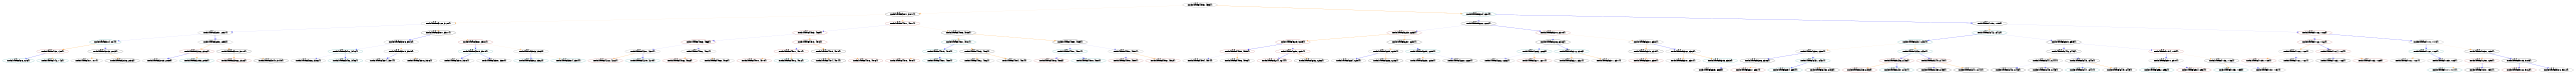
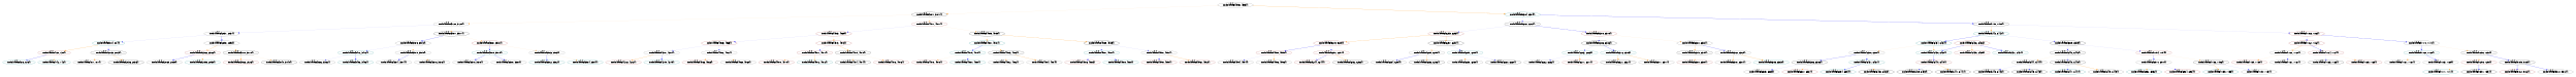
  digraph {
    node [color=gray40]
    edge [arrowhead=tee color=blue style=dotted]
    n1 [label="Node{data=[4993, 4993]}"]
    n2 [color=black label="Node{data=[3871, 3871]}"]
    n3 [color=teal label="Node{data=[6384, 6384]}"]
    n4 [label="Node{data=[3120, 3120]}"]
    n5 [color=brown label="Node{data=[4977, 4977]}"]
    n6 [color=black label="Node{data=[6261, 6261]}"]
    n7 [color=black label="Node{data=[7158, 7158]}"]
    n8 [label="Node{data=[2037, 2037]}"]
    n9 [color=black label="Node{data=[3577, 3577]}"]
    n10 [color=brown label="Node{data=[4969, 4969]}"]
    n11 [color=black label="Node{data=[4985, 4985]}"]
    n12 [color=teal label="Node{data=[804, 804]}"]
    n13 [label="Node{data=[2898, 2898]}"]
    n14 [label="Node{data=[3573, 3573]}"]
    n15 [color=brown label="Node{data=[3581, 3581]}"]
    n16 [color=brown label="Node{data=[738, 738]}"]
    n17 [color=black label="Node{data=[2003, 2003]}"]
    n18 [color=brown label="Node{data=[2366, 2366]}"]
    n19 [color=black label="Node{data=[3018, 3018]}"]
    n20 [color=teal label="Node{data=[676, 676]}"]
    n21 [color=teal label="Node{data=[742, 742]}"]
    n22 [label="Node{data=[817, 817]}"]
    n23 [color=black label="Node{data=[2036, 2036]}"]
    n24 [label="Node{data=[2069, 2069]}"]
    n25 [color=teal label="Node{data=[2893, 2893]}"]
    n26 [color=brown label="Node{data=[2926, 2926]}"]
    n27 [color=black label="Node{data=[3040, 3040]}"]
    n28 [color=teal label="Node{data=[3416, 3416]}"]
    n29 [label="Node{data=[3575, 3575]}"]
    n30 [color=teal label="Node{data=[3579, 3579]}"]
    n31 [label="Node{data=[3583, 3583]}"]
    n32 [label="Node{data=[3382, 3382]}"]
    n33 [color=teal label="Node{data=[3496, 3496]}"]
    n34 [label="Node{data=[3574, 3574]}"]
    n35 [label="Node{data=[3576, 3576]}"]
    n36 [label="Node{data=[3578, 3578]}"]
    n37 [label="Node{data=[3580, 3580]}"]
    n38 [color=teal label="Node{data=[3582, 3582]}"]
    n39 [color=teal label="Node{data=[3584, 3584]}"]
    n40 [color=brown label="Node{data=[4965, 4965]}"]
    n41 [color=brown label="Node{data=[4973, 4973]}"]
    n42 [color=teal label="Node{data=[4981, 4981]}"]
    n43 [color=black label="Node{data=[4989, 4989]}"]
    n44 [label="Node{data=[4207, 4207]}"]
    n45 [label="Node{data=[4967, 4967]}"]
    n46 [color=brown label="Node{data=[4971, 4971]}"]
    n47 [color=black label="Node{data=[4975, 4975]}"]
    n48 [color=brown label="Node{data=[4202, 4202]}"]
    n49 [color=teal label="Node{data=[4219, 4219]}"]
    n50 [color=brown label="Node{data=[4966, 4966]}"]
    n51 [label="Node{data=[4968, 4968]}"]
    n52 [color=brown label="Node{data=[4970, 4970]}"]
    n53 [color=teal label="Node{data=[4972, 4972]}"]
    n54 [color=black label="Node{data=[4974, 4974]}"]
    n55 [color=brown label="Node{data=[4976, 4976]}"]
    n56 [color=teal label="Node{data=[4979, 4979]}"]
    n57 [color=black label="Node{data=[4983, 4983]}"]
    n58 [color=teal label="Node{data=[4987, 4987]}"]
    n59 [label="Node{data=[4991, 4991]}"]
    n60 [color=brown label="Node{data=[4978, 4978]}"]
    n61 [color=teal label="Node{data=[4980, 4980]}"]
    n62 [label="Node{data=[4982, 4982]}"]
    n63 [label="Node{data=[4984, 4984]}"]
    n64 [color=brown label="Node{data=[4986, 4986]}"]
    n65 [color=teal label="Node{data=[4988, 4988]}"]
    n66 [color=brown label="Node{data=[4990, 4990]}"]
    n67 [color=brown label="Node{data=[4992, 4992]}"]
    n68 [color=brown label="Node{data=[6253, 6253]}"]
    n69 [color=brown label="Node{data=[6378, 6378]}"]
    n70 [color=teal label="Node{data=[6442, 6442]}"]
    n71 [color=brown label="Node{data=[7166, 7166]}"]
    n72 [color=brown label="Node{data=[5209, 5209]}"]
    n73 [color=black label="Node{data=[6257, 6257]}"]
    n74 [color=black label="Node{data=[6306, 6306]}"]
    n75 [label="Node{data=[6380, 6380]}"]
    n76 [color=brown label="Node{data=[4995, 4995]}"]
    n77 [color=brown label="Node{data=[6251, 6251]}"]
    n78 [label="Node{data=[6255, 6255]}"]
    n79 [color=teal label="Node{data=[6259, 6259]}"]
    n80 [label="Node{data=[4994, 4994]}"]
    n81 [label="Node{data=[4996, 4996]}"]
    n82 [color=brown label="Node{data=[6244, 6244]}"]
    n83 [color=black label="Node{data=[6252, 6252]}"]
    n84 [label="Node{data=[6254, 6254]}"]
    n85 [color=black label="Node{data=[6256, 6256]}"]
    n86 [label="Node{data=[6258, 6258]}"]
    n87 [color=black label="Node{data=[6260, 6260]}"]
    n88 [color=teal label="Node{data=[6263, 6263]}"]
    n89 [color=teal label="Node{data=[6376, 6376]}"]
    n90 [color=black label="Node{data=[6379, 6379]}"]
    n91 [label="Node{data=[6382, 6382]}"]
    n92 [label="Node{data=[6262, 6262]}"]
    n93 [color=brown label="Node{data=[6271, 6271]}"]
    n94 [color=black label="Node{data=[6321, 6321]}"]
    n95 [label="Node{data=[6377, 6377]}"]
    n96 [color=brown label="Node{data=[6380, 6380]}"]
    n97 [label="Node{data=[6381, 6381]}"]
    n98 [color=teal label="Node{data=[6383, 6383]}"]
    n99 [color=teal label="Node{data=[6434, 6434]}"]
    n100 [color=black label="Node{data=[6509, 6509]}"]
    n101 [color=brown label="Node{data=[7162, 7162]}"]
    n102 [label="Node{data=[7170, 7170]}"]
    n103 [label="Node{data=[6388, 6388]}"]
    n104 [color=teal label="Node{data=[6438, 6438]}"]
    n105 [color=black label="Node{data=[6446, 6446]}"]
    n106 [color=brown label="Node{data=[7154, 7154]}"]
    n107 [color=black label="Node{data=[6386, 6386]}"]
    n108 [color=teal label="Node{data=[6431, 6431]}"]
    n109 [color=brown label="Node{data=[6436, 6436]}"]
    n110 [color=brown label="Node{data=[6440, 6440]}"]
    n111 [label="Node{data=[6385, 6385]}"]
    n112 [color=brown label="Node{data=[6387, 6387]}"]
    n113 [color=teal label="Node{data=[6394, 6394]}"]
    n114 [color=black label="Node{data=[6433, 6433]}"]
    n115 [color=brown label="Node{data=[6435, 6435]}"]
    n116 [color=teal label="Node{data=[6437, 6437]}"]
    n117 [color=black label="Node{data=[6439, 6439]}"]
    n118 [color=black label="Node{data=[6441, 6441]}"]
    n119 [label="Node{data=[6444, 6444]}"]
    n120 [color=black label="Node{data=[6448, 6448]}"]
    n121 [label="Node{data=[6970, 6970]}"]
    n122 [color=black label="Node{data=[7156, 7156]}"]
    n123 [color=black label="Node{data=[6443, 6443]}"]
    n124 [color=black label="Node{data=[6445, 6445]}"]
    n125 [color=teal label="Node{data=[6447, 6447]}"]
    n126 [label="Node{data=[6449, 6449]}"]
    n127 [color=teal label="Node{data=[6952, 6952]}"]
    n128 [color=brown label="Node{data=[6984, 6984]}"]
    n129 [color=teal label="Node{data=[7155, 7155]}"]
    n130 [label="Node{data=[7157, 7157]}"]
    n131 [label="Node{data=[7160, 7160]}"]
    n132 [color=brown label="Node{data=[7164, 7164]}"]
    n133 [color=teal label="Node{data=[7168, 7168]}"]
    n134 [color=black label="Node{data=[7650, 7650]}"]
    n135 [color=brown label="Node{data=[7159, 7159]}"]
    n136 [label="Node{data=[7161, 7161]}"]
    n137 [color=black label="Node{data=[7163, 7163]}"]
    n138 [color=brown label="Node{data=[7165, 7165]}"]
    n139 [label="Node{data=[7167, 7167]}"]
    n140 [label="Node{data=[7169, 7169]}"]
    n141 [color=brown label="Node{data=[7298, 7298]}"]
    n142 [color=black label="Node{data=[9185, 9185]}"]
    n143 [color=teal label="Node{data=[7171, 7171]}"]
    n144 [color=black label="Node{data=[7391, 7391]}"]
    n145 [color=brown label="Node{data=[9182, 9182]}"]
    n146 [label="Node{data=[9372, 9372]}"]
    n1 -> n2 [arrowhead=vee color=darkorange]
    n1 -> n3 [arrowhead=vee color=darkorange style=solid]
    n2 -> n4 [color=darkorange]
    n2 -> n5 [color=darkorange]
    n3 -> n6
    n3 -> n7 [arrowhead=vee style=solid]
    n4 -> n8
    n4 -> n9 [color=darkorange]
    n5 -> n10
    n5 -> n11 [color=darkorange]
    n6 -> n68
    n6 -> n69 [style=solid]
    n7 -> n70 [arrowhead=vee color=darkorange style=solid]
    n7 -> n71
    n8 -> n12
    n8 -> n13 [arrowhead=vee style=solid]
    n9 -> n14 [arrowhead=vee style=solid]
    n9 -> n15 [color=darkorange]
    n10 -> n40 [arrowhead=vee]
    n10 -> n41 [arrowhead=vee color=darkorange]
    n11 -> n42 [arrowhead=vee color=darkorange]
    n11 -> n43 [arrowhead=vee color=darkorange style=solid]
    n12 -> n16 [arrowhead=vee color=darkorange style=solid]
    n12 -> n17 [arrowhead=vee]
    n13 -> n18 [color=darkorange style=solid]
    n13 -> n19 [arrowhead=vee color=darkorange]
    n14 -> n28
    n14 -> n29 [color=darkorange]
    n15 -> n30 [arrowhead=vee style=solid]
    n15 -> n31 [color=darkorange]
    n16 -> n20 [style=solid]
    n16 -> n21 [color=darkorange]
    n17 -> n22 [arrowhead=vee color=darkorange]
    n17 -> n23 [color=darkorange style=solid]
    n18 -> n24 [arrowhead=vee style=solid]
    n18 -> n25 [arrowhead=vee color=darkorange]
    n19 -> n26 [arrowhead=vee color=darkorange style=solid]
    n19 -> n27 [color=darkorange]
    n28 -> n32
    n28 -> n33 [arrowhead=vee style=solid]
    n29 -> n34 [arrowhead=vee style=solid]
    n29 -> n35 [color=darkorange]
    n30 -> n36 [arrowhead=vee style=solid]
    n30 -> n37 [style=solid]
    n31 -> n38 [style=solid]
    n31 -> n39 [color=darkorange]
    n40 -> n44
    n40 -> n45
    n41 -> n46 [arrowhead=vee]
    n41 -> n47 [arrowhead=vee color=darkorange style=solid]
    n42 -> n56 [style=solid]
    n42 -> n57 [arrowhead=vee color=darkorange]
    n43 -> n58
    n43 -> n59
    n44 -> n48 [color=darkorange style=solid]
    n44 -> n49 [arrowhead=vee style=solid]
    n45 -> n50 [arrowhead=vee color=darkorange]
    n45 -> n51 [color=darkorange]
    n46 -> n52 [color=darkorange]
    n46 -> n53 [color=darkorange style=solid]
    n47 -> n54 [color=darkorange]
    n47 -> n55 [color=darkorange]
    n56 -> n60 [color=darkorange]
    n56 -> n61 [arrowhead=vee]
    n57 -> n62 [color=darkorange]
    n57 -> n63 [arrowhead=vee color=darkorange style=solid]
    n58 -> n64 [arrowhead=vee]
    n58 -> n65 [arrowhead=vee]
    n59 -> n66 [arrowhead=vee]
    n59 -> n67 [color=darkorange style=solid]
    n68 -> n72 [color=darkorange style=solid]
    n68 -> n73 [color=darkorange style=solid]
    n69 -> n74
    n69 -> n75 [color=darkorange]
    n70 -> n99 [arrowhead=vee style=solid]
    n70 -> n100
    n71 -> n101 [arrowhead=vee]
    n71 -> n102 [style=solid]
    n72 -> n76 [arrowhead=vee style=solid]
    n72 -> n77
    n73 -> n78 [color=darkorange]
    n73 -> n79 [arrowhead=vee]
    n74 -> n88
    n74 -> n89 [style=solid]
    n75 -> n90 [color=darkorange style=solid]
    n75 -> n91 [style=solid]
    n76 -> n80
    n76 -> n81 [arrowhead=vee color=darkorange style=solid]
    n77 -> n82 [style=solid]
    n77 -> n83 [color=darkorange style=solid]
    n78 -> n84 [style=solid]
    n78 -> n85 [color=darkorange style=solid]
    n79 -> n86 [arrowhead=vee color=darkorange]
    n79 -> n87
    n88 -> n92
    n88 -> n93 [arrowhead=vee color=darkorange style=solid]
    n89 -> n94 [arrowhead=vee color=darkorange style=solid]
    n89 -> n95 [color=darkorange style=solid]
    n90 -> n96 [color=darkorange]
    n91 -> n97 [color=darkorange style=solid]
    n91 -> n98 [arrowhead=vee color=darkorange style=solid]
    n99 -> n103 [color=darkorange]
    n99 -> n104 [color=darkorange style=solid]
    n100 -> n105 [arrowhead=vee]
    n100 -> n106
    n101 -> n131 [color=darkorange style=solid]
    n101 -> n132 [arrowhead=vee style=solid]
    n102 -> n133 [arrowhead=vee style=solid]
    n102 -> n134 [arrowhead=vee color=darkorange]
    n103 -> n107 [style=solid]
    n103 -> n108 [arrowhead=vee]
-   n104 -> n109 [style=solid]
+   n109 -> n104 [style=solid]
    n104 -> n110 [style=solid]
    n105 -> n119 [color=darkorange]
    n105 -> n120
    n106 -> n121 [arrowhead=vee style=solid]
    n106 -> n122 [color=darkorange]
    n107 -> n111 [arrowhead=vee]
    n107 -> n112 [color=darkorange]
    n108 -> n113 [style=solid]
    n108 -> n114 [color=darkorange]
    n109 -> n115 [color=darkorange style=solid]
    n109 -> n116 [arrowhead=vee style=solid]
    n110 -> n117
    n110 -> n118 [arrowhead=vee color=darkorange style=solid]
    n119 -> n123 [arrowhead=vee]
    n119 -> n124
    n120 -> n125
    n120 -> n126 [arrowhead=vee color=darkorange style=solid]
    n121 -> n127 [color=darkorange]
    n121 -> n128 [arrowhead=vee]
    n122 -> n129 [color=darkorange style=solid]
    n122 -> n130 [arrowhead=vee]
    n131 -> n135 [arrowhead=vee color=darkorange]
    n131 -> n136 [arrowhead=vee]
    n132 -> n137
    n132 -> n138 [arrowhead=vee color=darkorange]
    n133 -> n139 [arrowhead=vee color=darkorange]
    n133 -> n140 [arrowhead=vee style=solid]
    n134 -> n141 [color=darkorange]
    n134 -> n142 [style=solid]
    n141 -> n143 [arrowhead=vee color=darkorange]
    n141 -> n144 [style=solid]
    n142 -> n145 [style=solid]
    n142 -> n146 [style=solid]
  }
